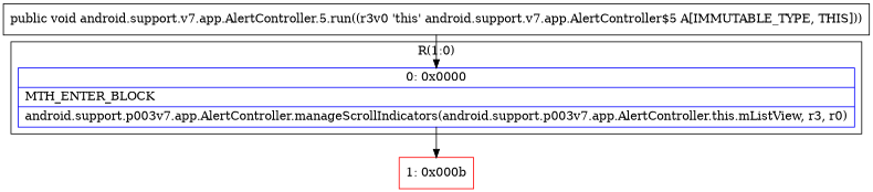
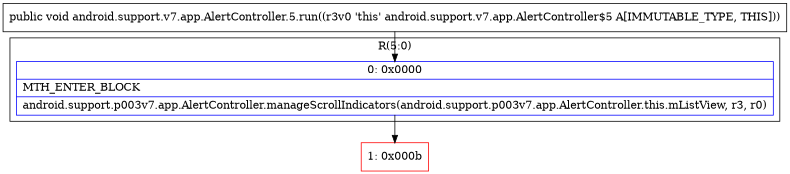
  digraph {
    node [shape=record]
    n1 [color=blue label="{0\:\ 0x0000|MTH_ENTER_BLOCK\l|android.support.p003v7.app.AlertController.manageScrollIndicators(android.support.p003v7.app.AlertController.this.mListView, r3, r0)\l}"]
    n2 [color=red label="{1\:\ 0x000b}"]
    n3 [label="{public void android.support.v7.app.AlertController.5.run((r3v0 'this' android.support.v7.app.AlertController$5 A[IMMUTABLE_TYPE, THIS])) }"]
    subgraph cluster_1 {
-     label="R(1:0)"
+     label="R(5:0)"
      n1
    }
    n1 -> n2
    n3 -> n1
  }
